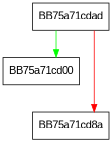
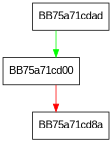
  digraph {
    fontname="Liberation Sans"
    splines=ortho
    node [fontname="Liberation Sans" shape=box]
    edge [fontname="Liberation Sans"]
    BB75a71cd00
    BB75a71cd8a
    BB75a71cdad
-   BB75a71cdad -> BB75a71cd8a [color=red]
+   BB75a71cd00 -> BB75a71cd8a [color=red]
    BB75a71cdad -> BB75a71cd00 [color=green]
  }
